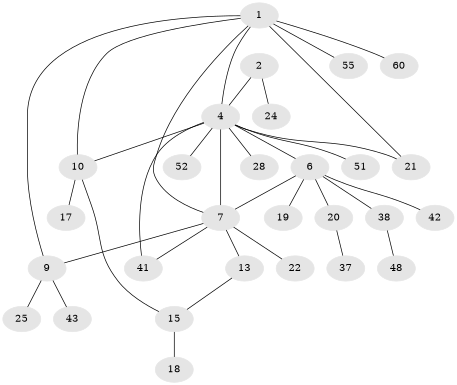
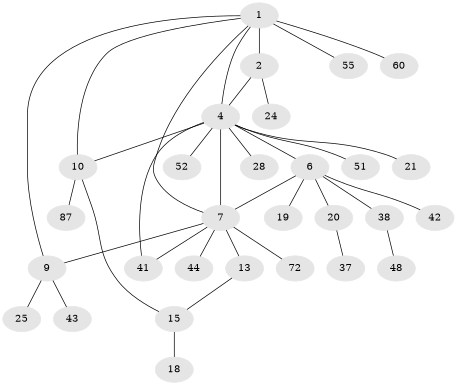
  graph {
    node [color=gray90 style=filled]
    1 [super="+3+63"]
    2 [super="+38+27"]
    4 [super="+5+12+61+46"]
    7 [super="+14"]
    9 [super="+56"]
    10 [super="+54+35+11"]
    n7 [label=55]
    60
    24
    6 [super="+30+16+40+45"]
    21
    28
    41
    51
    52
    13 [super="+62"]
-   22 [super="+47"]
+   22 [super="+47" label=72]
+   44
    25
    43 [super="+49"]
    15
-   17
+   17 [label=87]
    19
    20
    n25 [label=38]
    42
    37
    48
    18
-   1 -- 21 [weight=2]
+   1 -- 2 [weight=2]
    1 -- 4
    1 -- 7 [weight=2]
    1 -- 9
    1 -- 10
    1 -- n7
    1 -- 60
    2 -- 4
    2 -- 24
    4 -- 7 [weight=4]
    4 -- 10 [weight=2]
    4 -- 6 [weight=2]
    4 -- 21
    4 -- 28
    4 -- 41
    4 -- 51
    4 -- 52
    7 -- 9
    7 -- 41
    7 -- 13
    7 -- 22
+   7 -- 44
    9 -- 25
    9 -- 43
    10 -- 15
    10 -- 17
    6 -- 7
    6 -- 19
    6 -- 20
    6 -- n25
    6 -- 42
    13 -- 15
    15 -- 18
    20 -- 37
    n25 -- 48
  }
